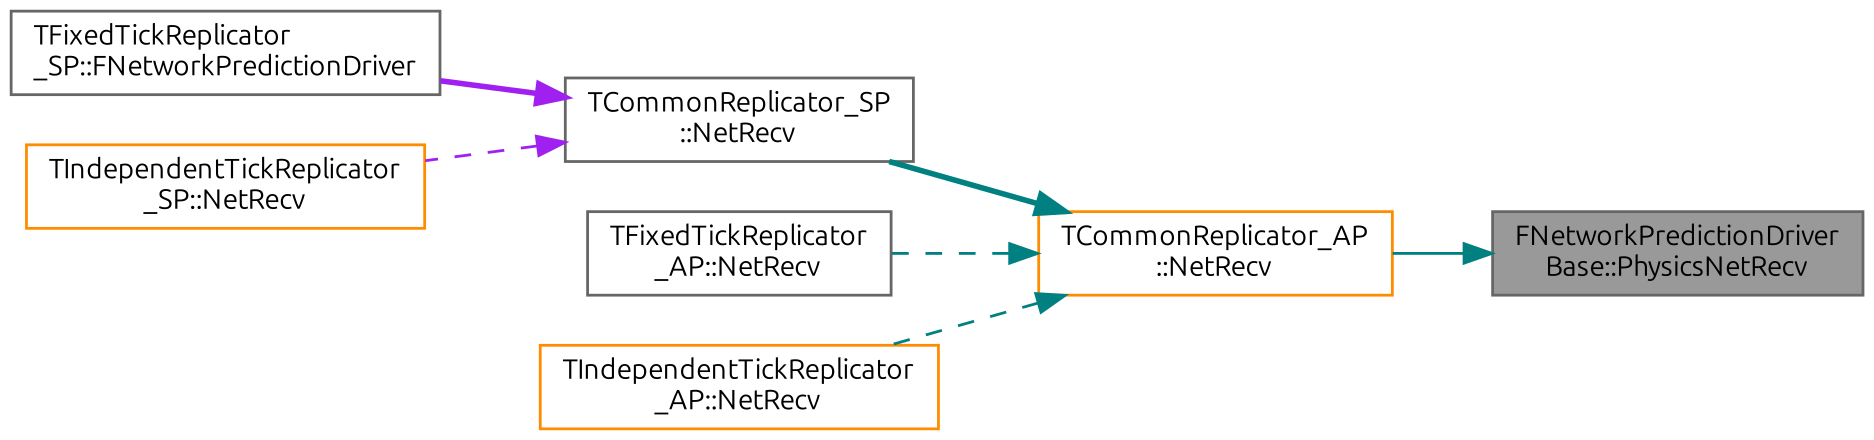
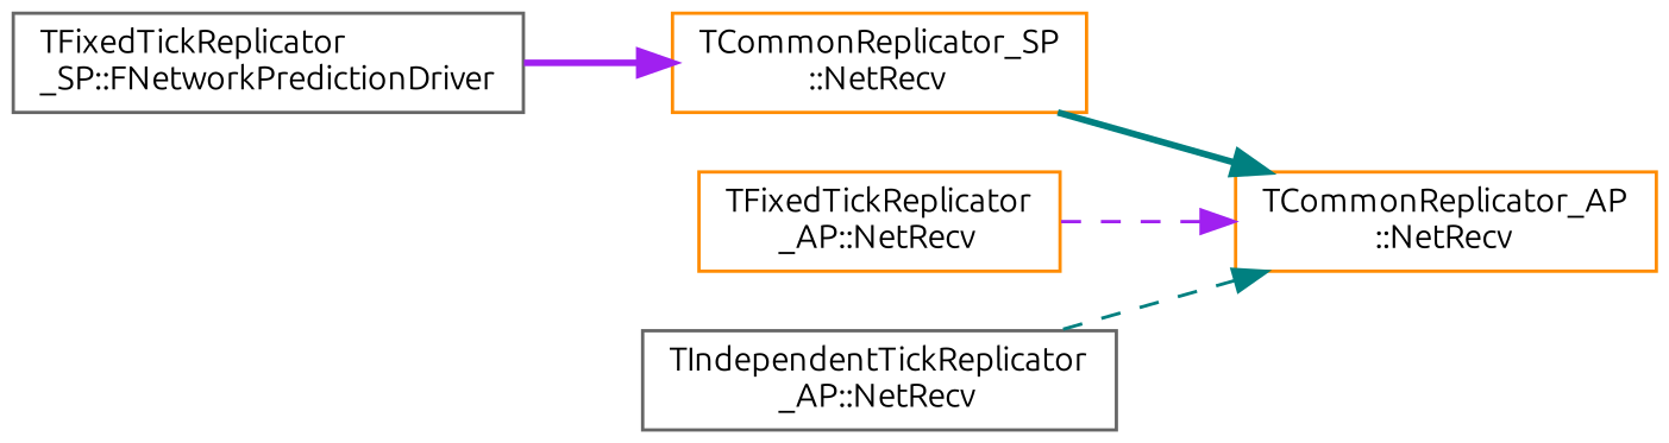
  digraph {
    fontname=Ubuntu
    rankdir=RL
    node [color=gray40 fillcolor=white fontname=Ubuntu fontsize=10 shape=box style=filled]
    edge [color=teal dir=back fontname=Ubuntu fontsize=10 labelfontname=Helvetica labelfontsize=10 style=dashed]
-   n1 [fillcolor=grey60 fontcolor=black height=0.2 label="FNetworkPredictionDriver\lBase::PhysicsNetRecv" width=0.4]
    n2 [color=darkorange height=0.2 label="TCommonReplicator_AP\l::NetRecv" width=0.4]
-   n3 [height=0.2 label="TCommonReplicator_SP\l::NetRecv" width=0.4]
-   n4 [height=0.2 label="TFixedTickReplicator\l_AP::NetRecv" width=0.4]
-   n5 [color=darkorange height=0.2 label="TIndependentTickReplicator\l_AP::NetRecv" width=0.4]
+   n3 [color=darkorange height=0.2 label="TCommonReplicator_SP\l::NetRecv" width=0.4]
+   n4 [color=darkorange height=0.2 label="TFixedTickReplicator\l_AP::NetRecv" width=0.4]
+   n5 [height=0.2 label="TIndependentTickReplicator\l_AP::NetRecv" width=0.4]
    n6 [height=0.2 label="TFixedTickReplicator\l_SP::FNetworkPredictionDriver" width=0.4]
-   n7 [color=darkorange height=0.2 label="TIndependentTickReplicator\l_SP::NetRecv" width=0.4]
-   n1 -> n2 [style=solid]
    n2 -> n3 [style=bold]
-   n2 -> n4
+   n2 -> n4 [color=purple]
    n2 -> n5
    n3 -> n6 [color=purple style=bold]
-   n3 -> n7 [color=purple]
  }
